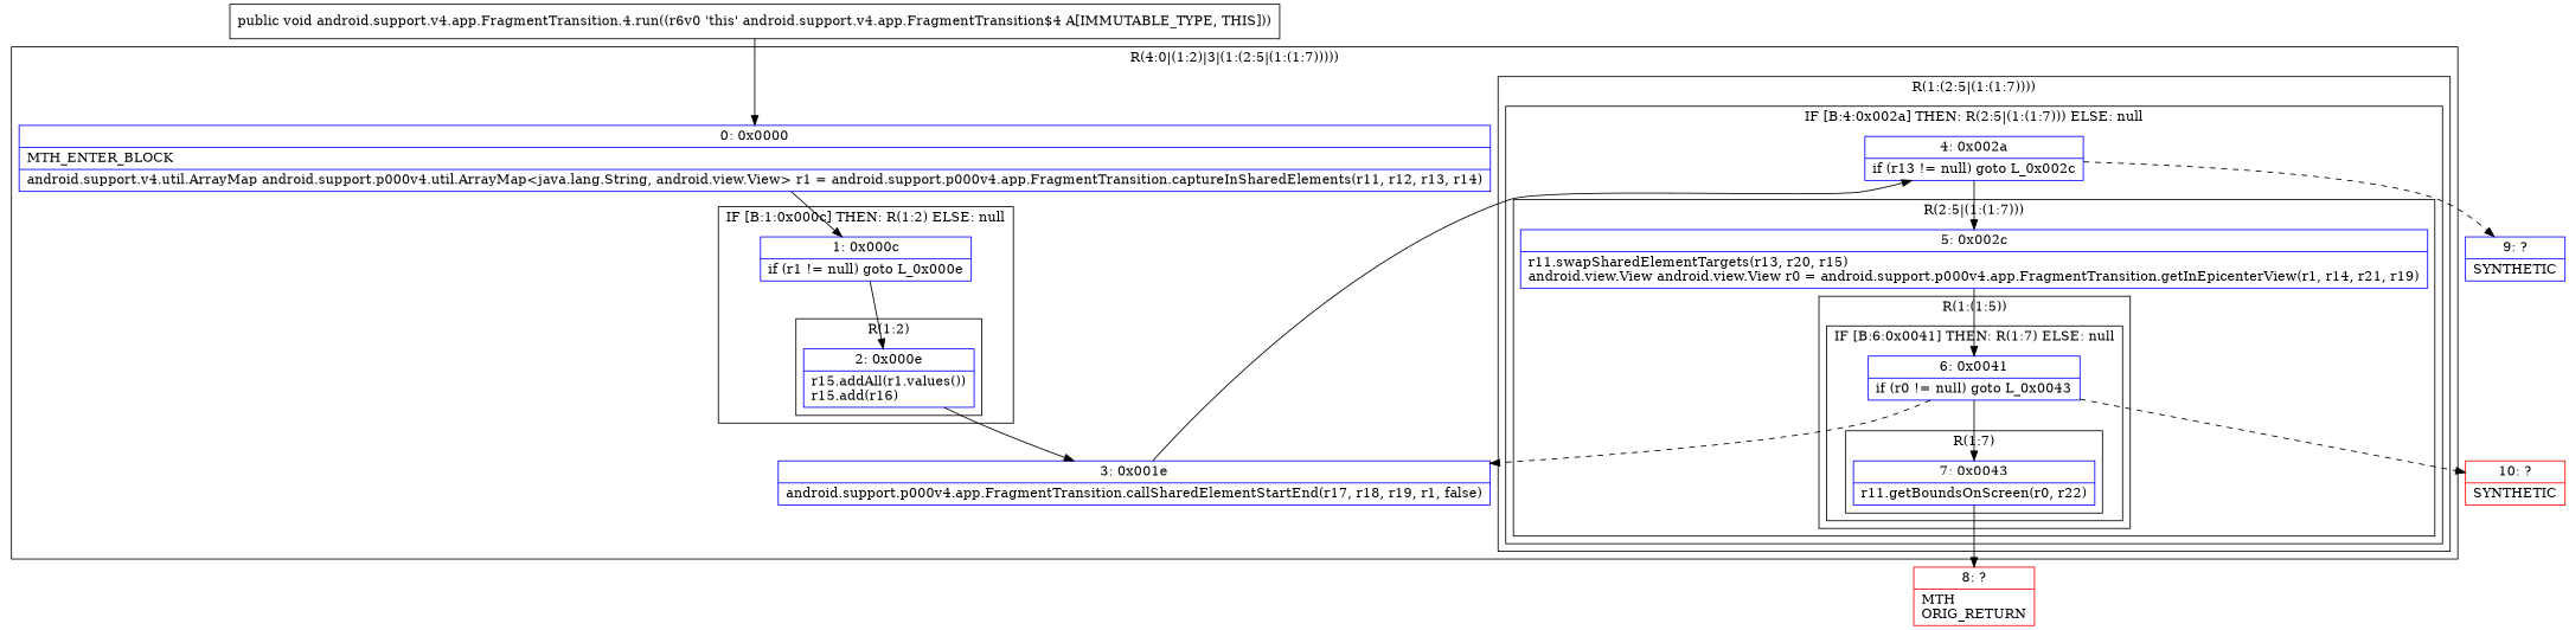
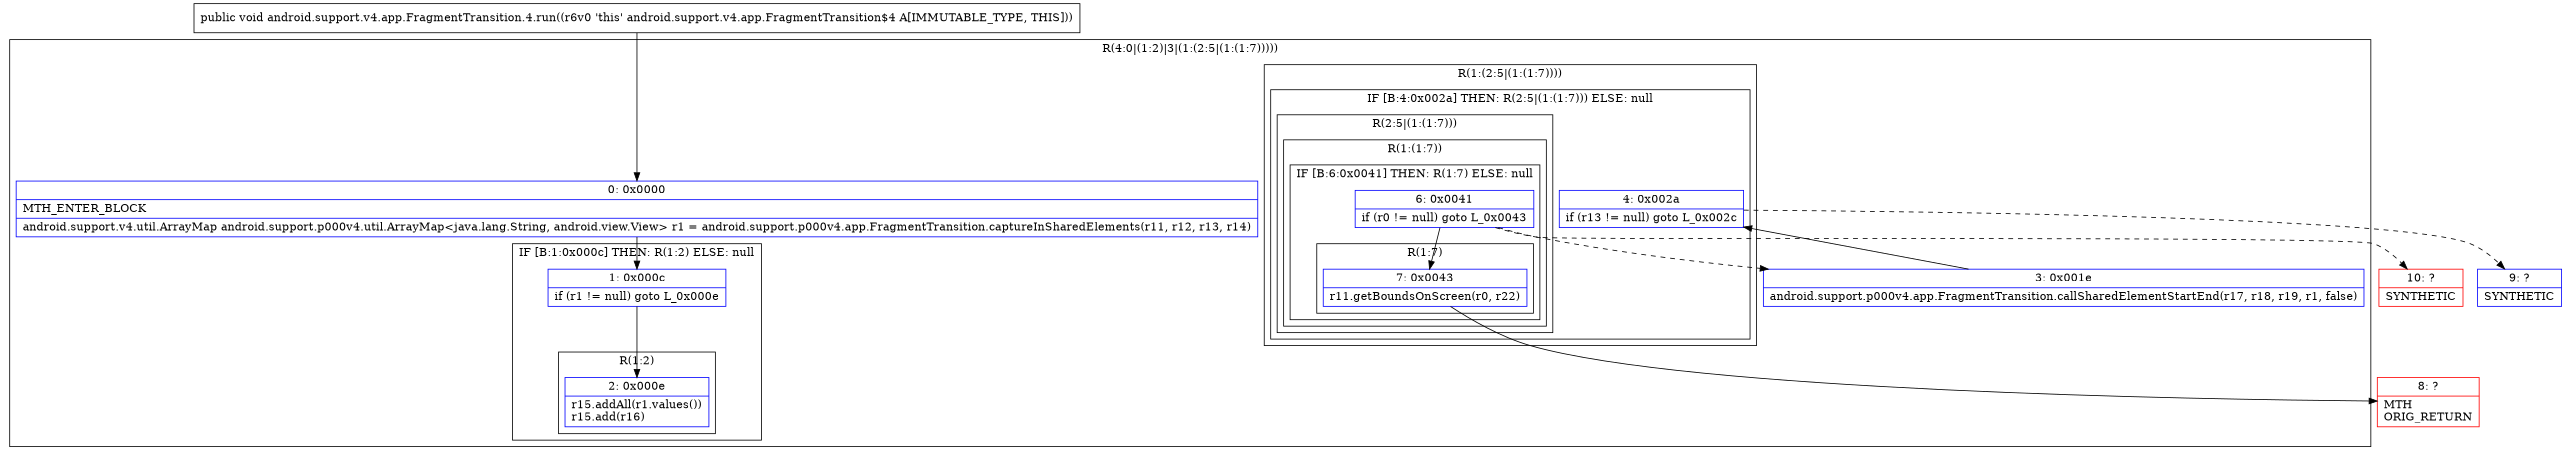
  digraph {
    node [color=blue shape=record]
    n1 [label="{2\:\ 0x000e|r15.addAll(r1.values())\lr15.add(r16)\l}"]
    n2 [label="{1\:\ 0x000c|if (r1 != null) goto L_0x000e\l}"]
    n3 [label="{7\:\ 0x0043|r11.getBoundsOnScreen(r0, r22)\l}"]
    n4 [label="{6\:\ 0x0041|if (r0 != null) goto L_0x0043\l}"]
-   n5 [label="{5\:\ 0x002c|r11.swapSharedElementTargets(r13, r20, r15)\landroid.view.View android.view.View r0 = android.support.p000v4.app.FragmentTransition.getInEpicenterView(r1, r14, r21, r19)\l}"]
    n6 [label="{4\:\ 0x002a|if (r13 != null) goto L_0x002c\l}"]
    n7 [label="{0\:\ 0x0000|MTH_ENTER_BLOCK\l|android.support.v4.util.ArrayMap android.support.p000v4.util.ArrayMap\<java.lang.String, android.view.View\> r1 = android.support.p000v4.app.FragmentTransition.captureInSharedElements(r11, r12, r13, r14)\l}"]
    n8 [label="{3\:\ 0x001e|android.support.p000v4.app.FragmentTransition.callSharedElementStartEnd(r17, r18, r19, r1, false)\l}"]
    n9 [color=red label="{8\:\ ?|MTH\lORIG_RETURN\l}"]
    n10 [color=red label="{10\:\ ?|SYNTHETIC\l}"]
    n11 [label="{9\:\ ?|SYNTHETIC\l}"]
    n12 [label="{public void android.support.v4.app.FragmentTransition.4.run((r6v0 'this' android.support.v4.app.FragmentTransition$4 A[IMMUTABLE_TYPE, THIS])) }" color=""]
    subgraph cluster_1 {
      label="R(4:0|(1:2)|3|(1:(2:5|(1:(1:7)))))"
      n7
      n8
      subgraph cluster_2 {
        label="IF [B:1:0x000c] THEN: R(1:2) ELSE: null"
        n2
        subgraph cluster_3 {
          label="R(1:2)"
          n1
        }
      }
      subgraph cluster_4 {
        label="R(1:(2:5|(1:(1:7))))"
        subgraph cluster_5 {
          label="IF [B:4:0x002a] THEN: R(2:5|(1:(1:7))) ELSE: null"
          n6
          subgraph cluster_6 {
            label="R(2:5|(1:(1:7)))"
-           n5
            subgraph cluster_7 {
-             label="R(1:(1:5))"
+             label="R(1:(1:7))"
              subgraph cluster_8 {
                label="IF [B:6:0x0041] THEN: R(1:7) ELSE: null"
                n4
                subgraph cluster_9 {
                  label="R(1:7)"
                  n3
                }
              }
            }
          }
        }
      }
    }
-   n1 -> n8
    n2 -> n1
    n3 -> n9
    n4 -> n3
    n4 -> n8 [style=dashed]
    n4 -> n10 [style=dashed]
-   n5 -> n4
-   n6 -> n5
    n6 -> n11 [style=dashed]
    n7 -> n2
    n8 -> n6
    n12 -> n7
  }
